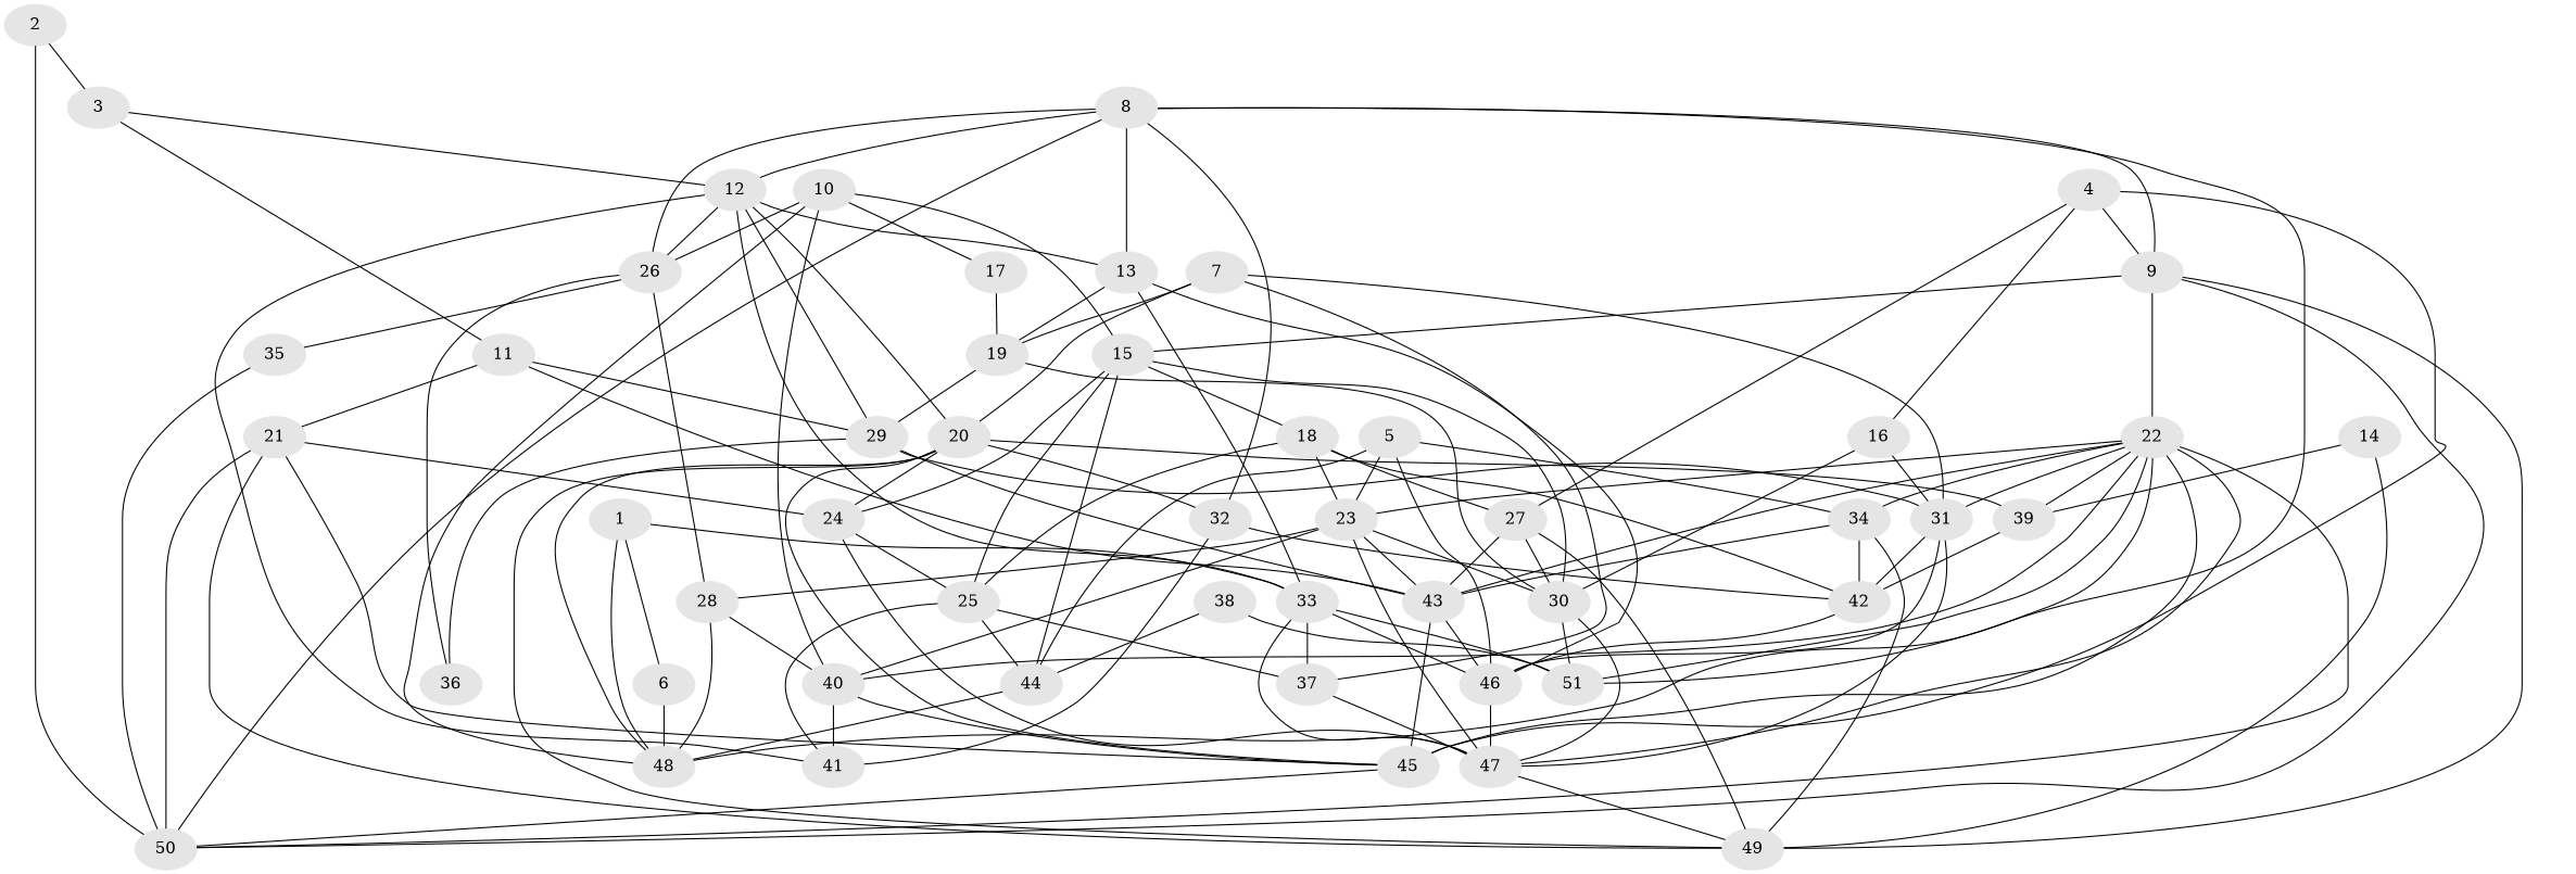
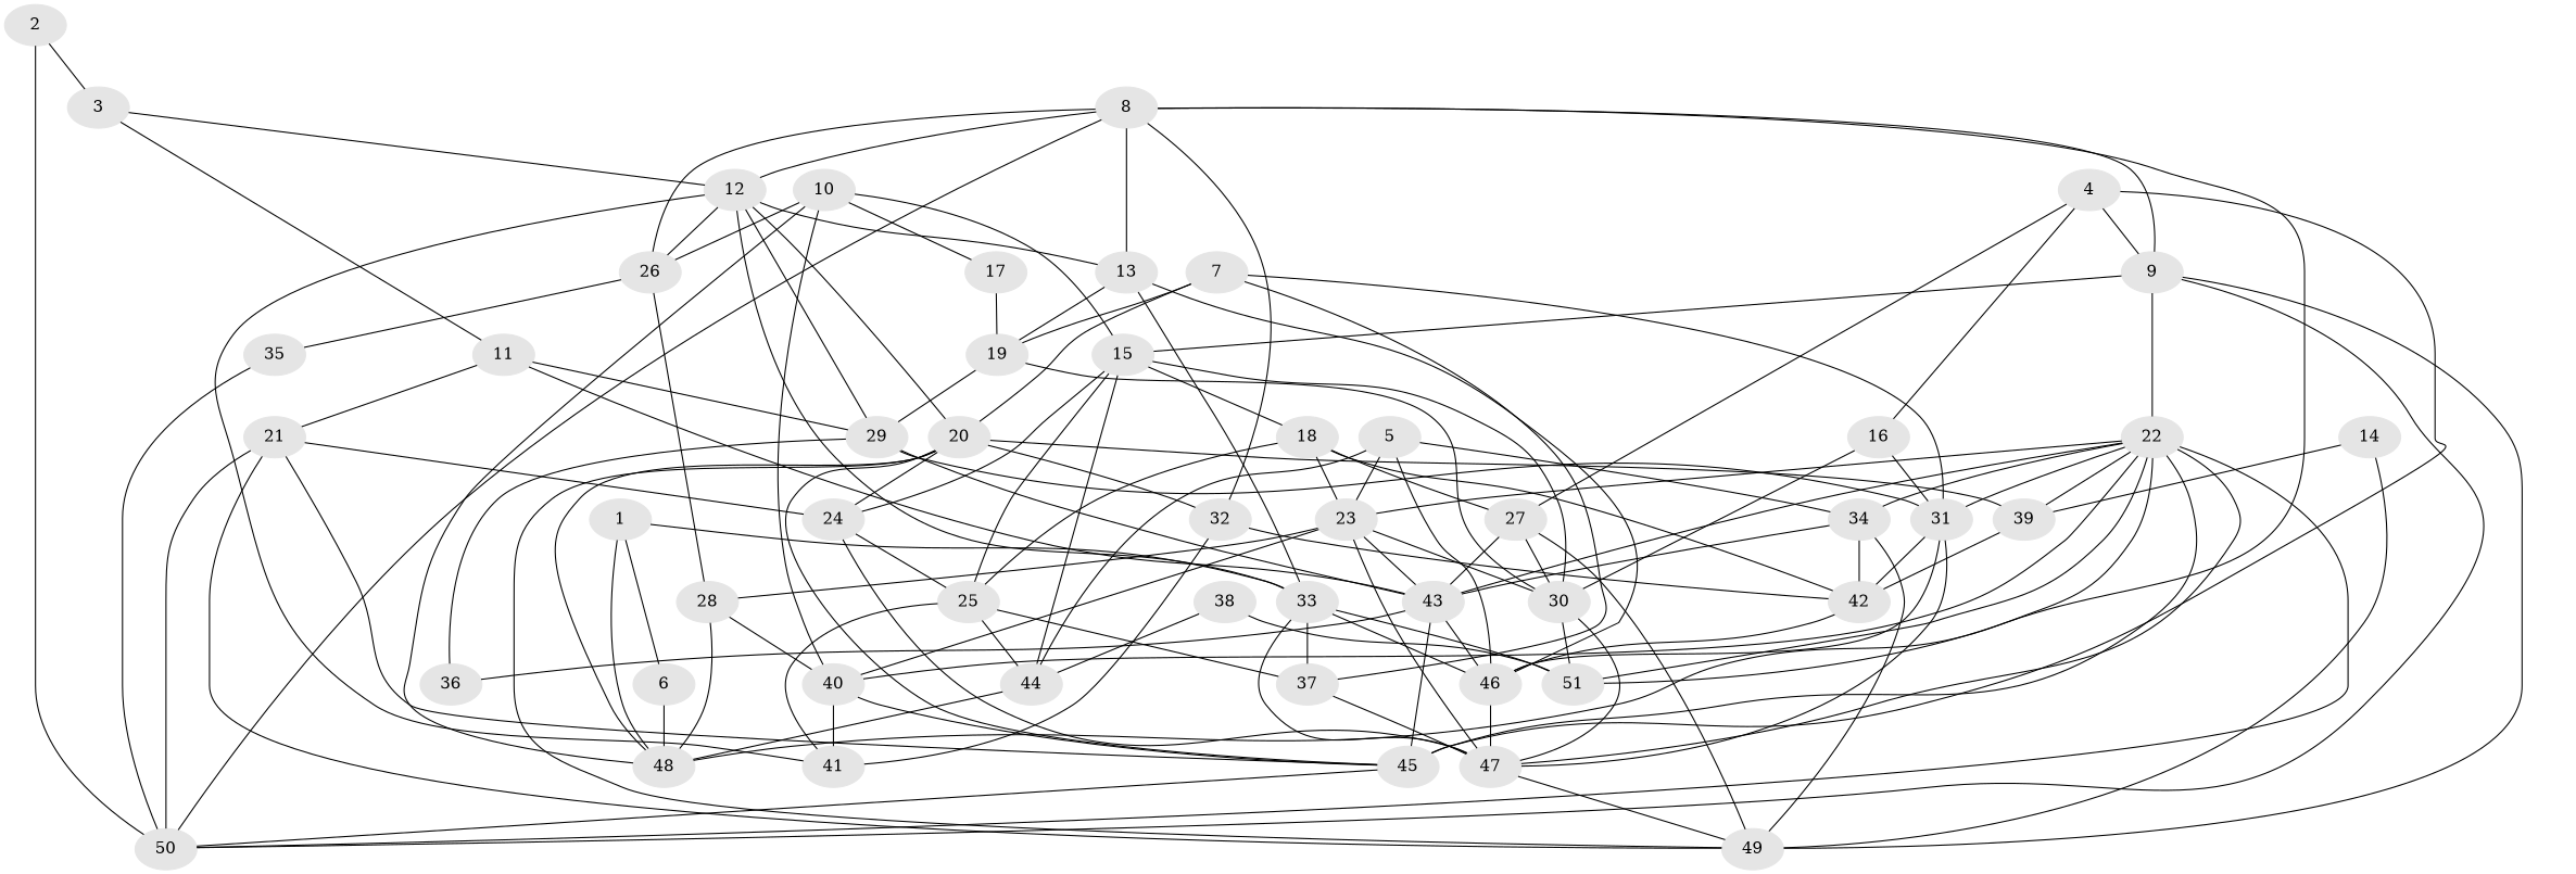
  graph {
    node [color=gray90 style=filled]
    edge [weight=1.0]
    1
    6
    48
    33
    39
    42
    2
    3
    50
    11
    12
    21
    29
    43
    20
    13
    26
    41
    4
    9
    16
    27
    45
    15
    22
    49
    31
    30
    5
    23
    34
    44
    46
    40
    47
    28
    7
    19
    37
    32
    24
    8
    51
    35
    36
    18
    25
    10
    17
    14
    38
    1 -- 6
    1 -- 48
    1 -- 33
    6 -- 48
    33 -- 46
    33 -- 47
    33 -- 37
    33 -- 51
    39 -- 42
    42 -- 46 [weight=2.0]
    2 -- 3
    2 -- 50 [weight=3.0]
    3 -- 11
    3 -- 12
    11 -- 21
    11 -- 29
    11 -- 43
    12 -- 33
    12 -- 29
    12 -- 20
    12 -- 13
    12 -- 26
    12 -- 41
    21 -- 50 [weight=2.0]
    21 -- 45
    21 -- 49
    21 -- 24
    29 -- 43
    29 -- 31
    29 -- 36
    43 -- 45
    43 -- 46
    20 -- 48
    20 -- 39
    20 -- 45 [weight=2.0]
    20 -- 49
    20 -- 32
    20 -- 24
    13 -- 33
    13 -- 46
    13 -- 19
    26 -- 28
    26 -- 35
-   26 -- 36
+   43 -- 36
    4 -- 9
    4 -- 16
    4 -- 27
    4 -- 45 [weight=2.0]
    9 -- 50
    9 -- 15
    9 -- 22
    9 -- 49
    16 -- 31
    16 -- 30
    27 -- 43
    27 -- 49
    27 -- 30
    45 -- 50
    15 -- 30
    15 -- 44
    15 -- 24
    15 -- 18
    15 -- 25
    22 -- 48
    22 -- 39
    22 -- 50 [weight=2.0]
    22 -- 43
    22 -- 45 [weight=3.0]
    22 -- 31
    22 -- 23
    22 -- 34 [weight=2.0]
    22 -- 40
    22 -- 47 [weight=2.0]
    22 -- 51
    31 -- 42
    31 -- 46
    31 -- 47
    30 -- 47
    30 -- 51
    5 -- 23
    5 -- 34
    5 -- 44
    5 -- 46
    23 -- 43
    23 -- 30
    23 -- 40
    23 -- 47 [weight=2.0]
    23 -- 28
    34 -- 42
    34 -- 43
    34 -- 49
    44 -- 48
    46 -- 47 [weight=2.0]
    40 -- 41 [weight=2.0]
    40 -- 45
    47 -- 49
    28 -- 48
    28 -- 40
    7 -- 20
    7 -- 31
    7 -- 19
    7 -- 37
    19 -- 29
    19 -- 30
    37 -- 47
    32 -- 42
    32 -- 41
    24 -- 47 [weight=2.0]
    24 -- 25
    8 -- 50
    8 -- 12
    8 -- 13
    8 -- 26
    8 -- 9
    8 -- 32
    8 -- 51
    35 -- 50
    18 -- 42
    18 -- 27
    18 -- 23
    18 -- 25 [weight=2.0]
    25 -- 41
    25 -- 44
    25 -- 37
    10 -- 48
    10 -- 26
    10 -- 15
    10 -- 40
    10 -- 17
    17 -- 19
    14 -- 39
    14 -- 49
    38 -- 44
    38 -- 51
  }
